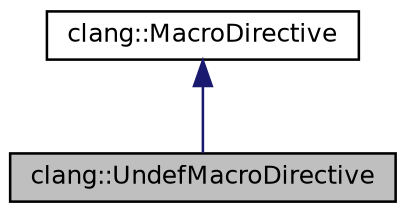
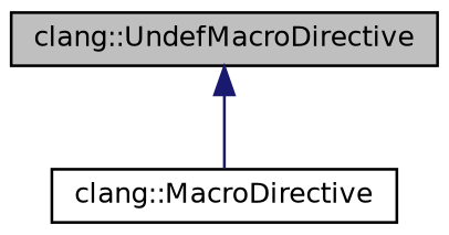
  digraph {
    node [color=black fontname=Helvetica fontsize=10 shape=record]
    n1 [fillcolor=grey75 fontcolor=black height=0.2 label="clang::UndefMacroDirective" style=filled width=0.4]
    n2 [height=0.2 label="clang::MacroDirective" width=0.4]
-   n2 -> n1 [color=midnightblue dir=back fontname=Helvetica fontsize=10 labelfontname=Helvetica labelfontsize=10 style=solid]
+   n1 -> n2 [color=midnightblue dir=back fontname=Helvetica fontsize=10 labelfontname=Helvetica labelfontsize=10 style=solid]
  }
